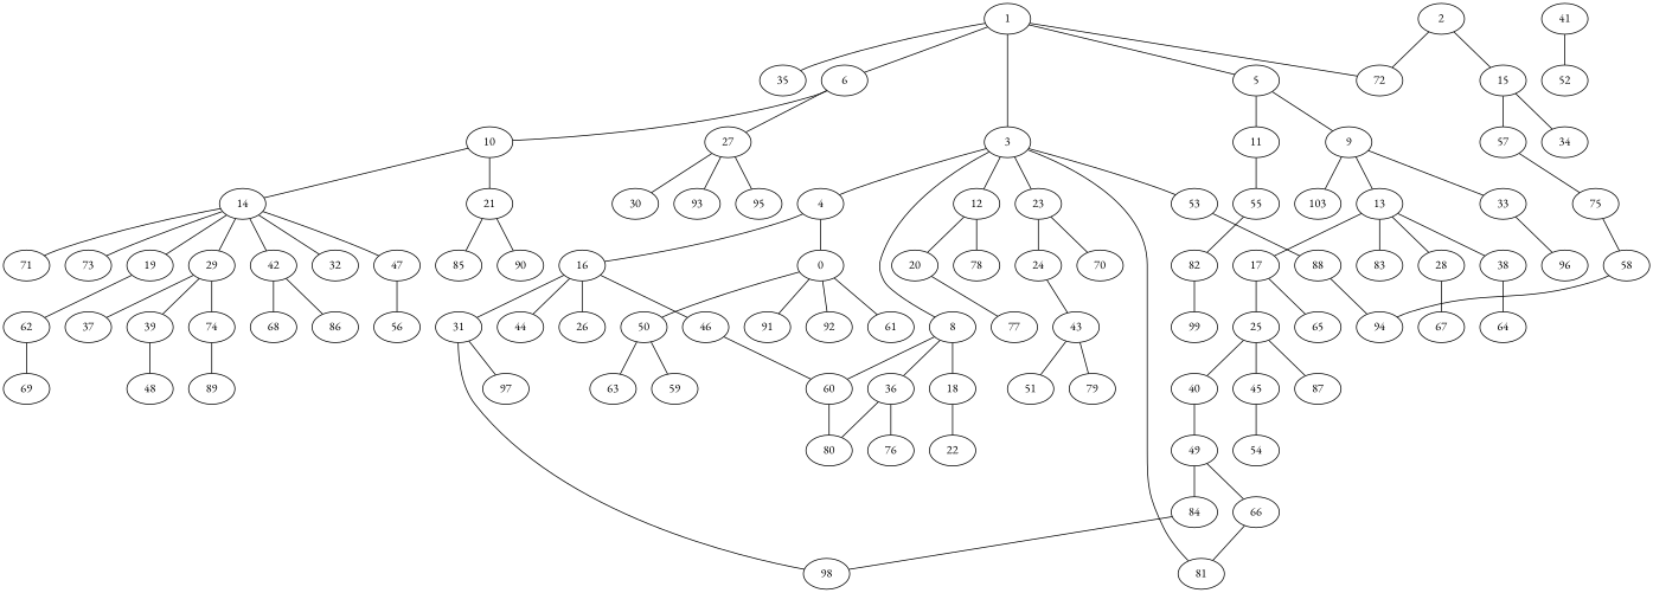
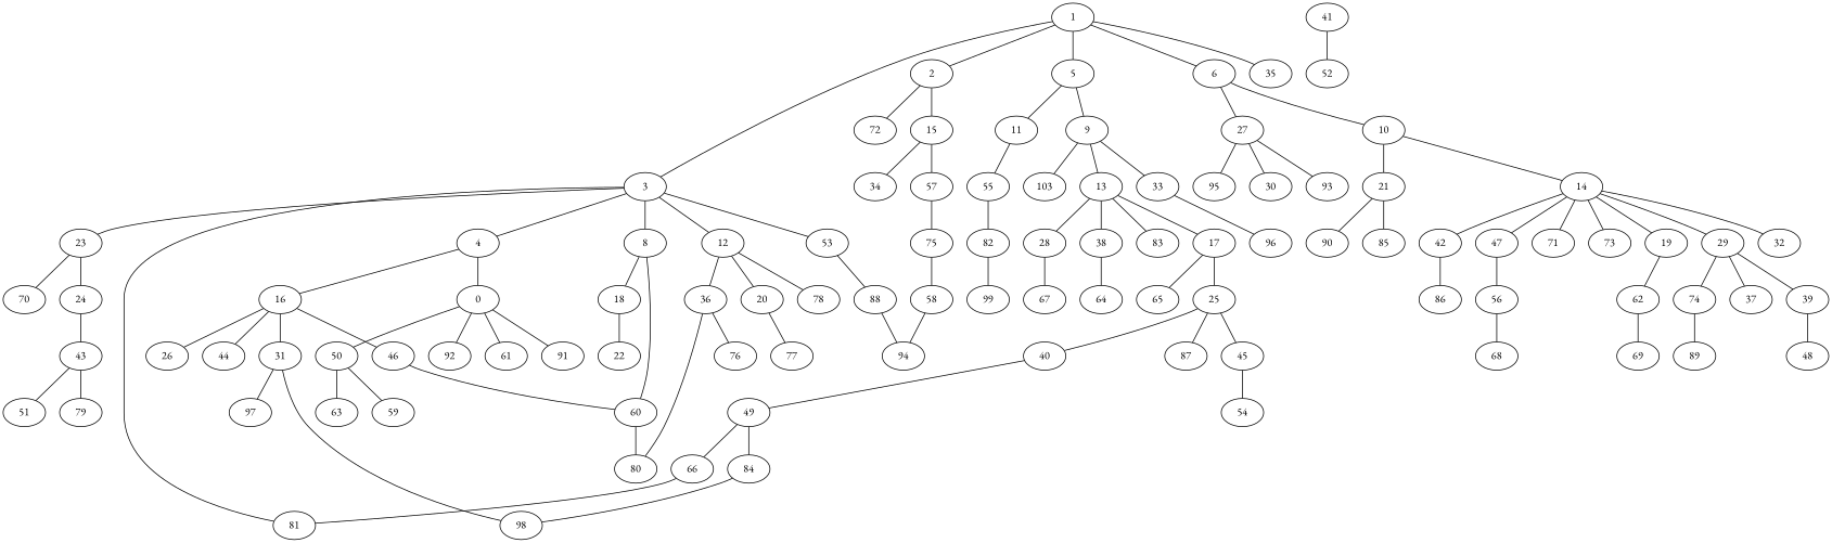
  graph {
    fontname="EB Garamond"
    node [fontname="EB Garamond"]
    edge [fontname="EB Garamond"]
    1
    2
    3
    5
    6
    35
    15
    72
    4
    8
    12
    23
    53
    81
    9
    11
    10
    27
    34
    57
    n21 [label=0]
    16
    18
    60
    20
    36
    78
    24
    70
    88
    58
    94
    13
    33
    n35 [label=103]
    55
    14
    21
    30
    93
    95
    41
    52
    75
    50
    61
    91
    92
    26
    31
    44
    46
    22
    80
    77
    76
    43
    59
    63
    97
    98
    17
    28
    38
    83
    96
    82
    19
    29
    32
    42
    47
    71
    73
    85
    90
    25
    65
    67
    64
    62
    37
    39
    74
    86
    56
    99
    40
    45
    87
    69
    48
    89
    68
    49
    54
    51
    79
    66
    84
-   1 -- 72
+   1 -- 2
    1 -- 3
    1 -- 5
    1 -- 6
    1 -- 35
    2 -- 15
    2 -- 72
    3 -- 4
    3 -- 8
    3 -- 12
    3 -- 23
    3 -- 53
    3 -- 81
    5 -- 9
    5 -- 11
    6 -- 10
    6 -- 27
    15 -- 34
    15 -- 57
    4 -- n21
    4 -- 16
    8 -- 18
    8 -- 60
    12 -- 20
-   8 -- 36
+   12 -- 36
    12 -- 78
    23 -- 24
    23 -- 70
    53 -- 88
    9 -- 13
    9 -- 33
    9 -- n35
    11 -- 55
    10 -- 14
    10 -- 21
    27 -- 30
    27 -- 93
    27 -- 95
    57 -- 75
    n21 -- 50
    n21 -- 61
    n21 -- 91
    n21 -- 92
    16 -- 26
    16 -- 31
    16 -- 44
    16 -- 46
    18 -- 22
    60 -- 80
    20 -- 77
    36 -- 80
    36 -- 76
    24 -- 43
    88 -- 94
    58 -- 94
    13 -- 17
    13 -- 28
    13 -- 38
    13 -- 83
    33 -- 96
    55 -- 82
    14 -- 19
    14 -- 29
    14 -- 32
    14 -- 42
    14 -- 47
    14 -- 71
    14 -- 73
    21 -- 85
    21 -- 90
    41 -- 52
    75 -- 58
    50 -- 59
    50 -- 63
    31 -- 97
    31 -- 98
    46 -- 60
    43 -- 51
    43 -- 79
    17 -- 25
    17 -- 65
    28 -- 67
    38 -- 64
    82 -- 99
    19 -- 62
    29 -- 37
    29 -- 39
    29 -- 74
    42 -- 86
    47 -- 56
    25 -- 40
    25 -- 45
    25 -- 87
    62 -- 69
    39 -- 48
    74 -- 89
-   42 -- 68
+   56 -- 68
    40 -- 49
    45 -- 54
    49 -- 66
    49 -- 84
    66 -- 81
    84 -- 98
  }
